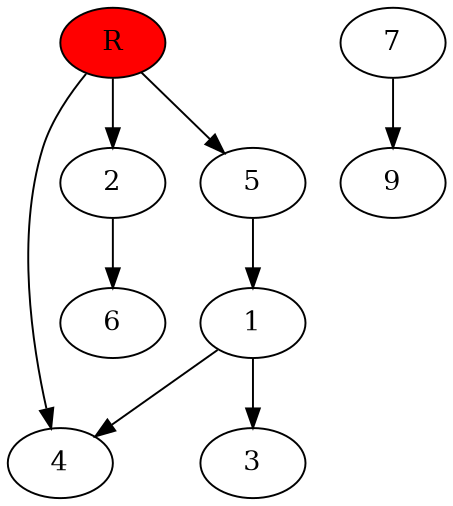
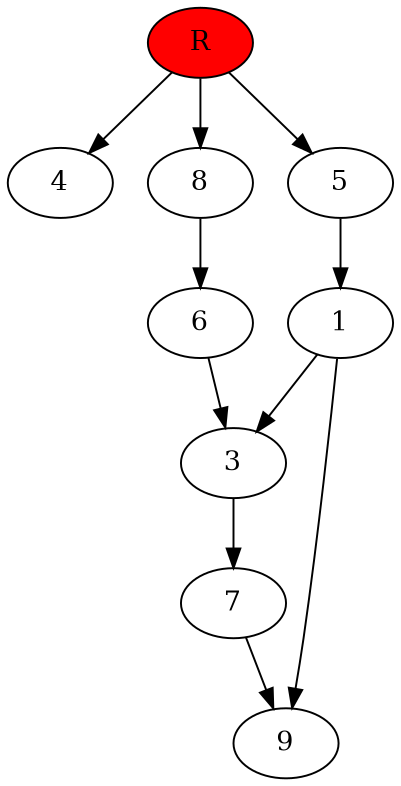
  digraph {
    1
    3
    4
    7
-   8 [label=2]
+   8
    6
    9
    5
    R [fillcolor="#ff0000" style=filled]
    1 -> 3
-   1 -> 4
+   1 -> 9
+   3 -> 7
    7 -> 9
    8 -> 6
+   6 -> 3
    5 -> 1
    R -> 4
    R -> 8
    R -> 5
  }
